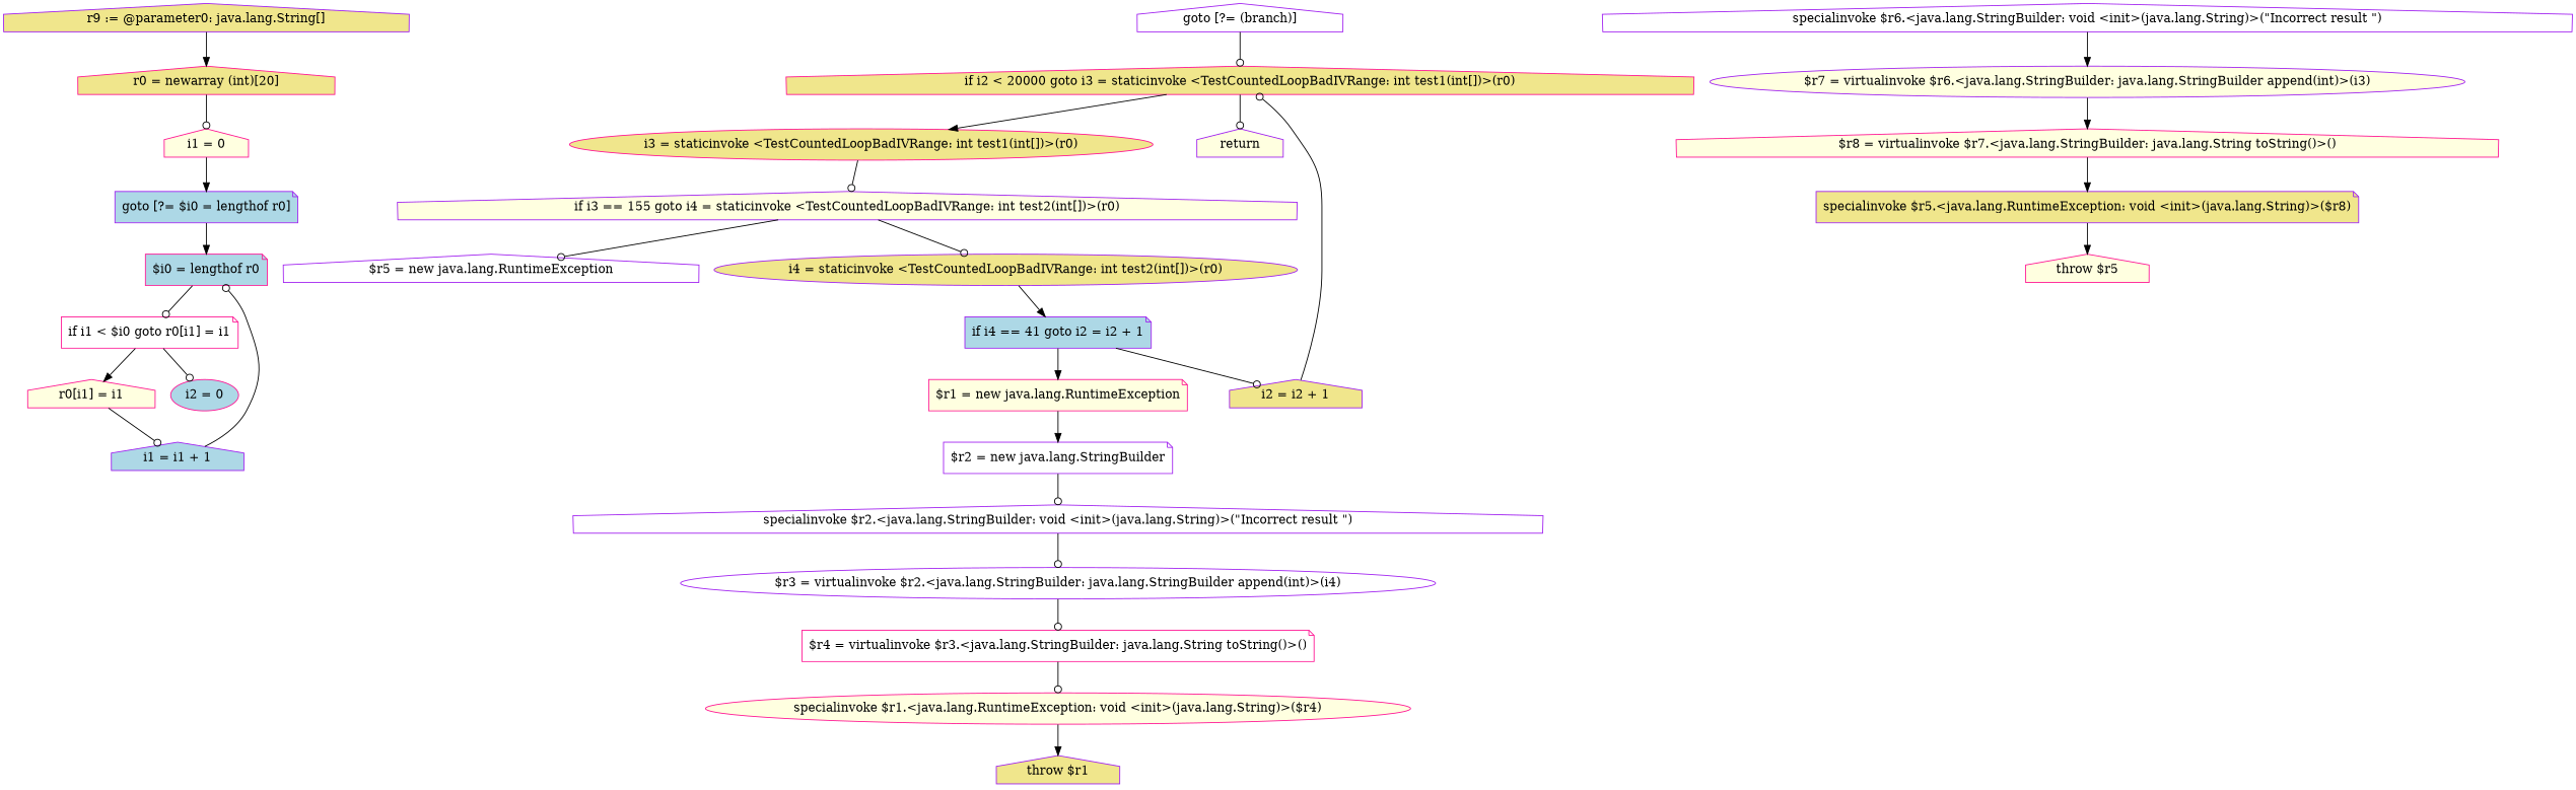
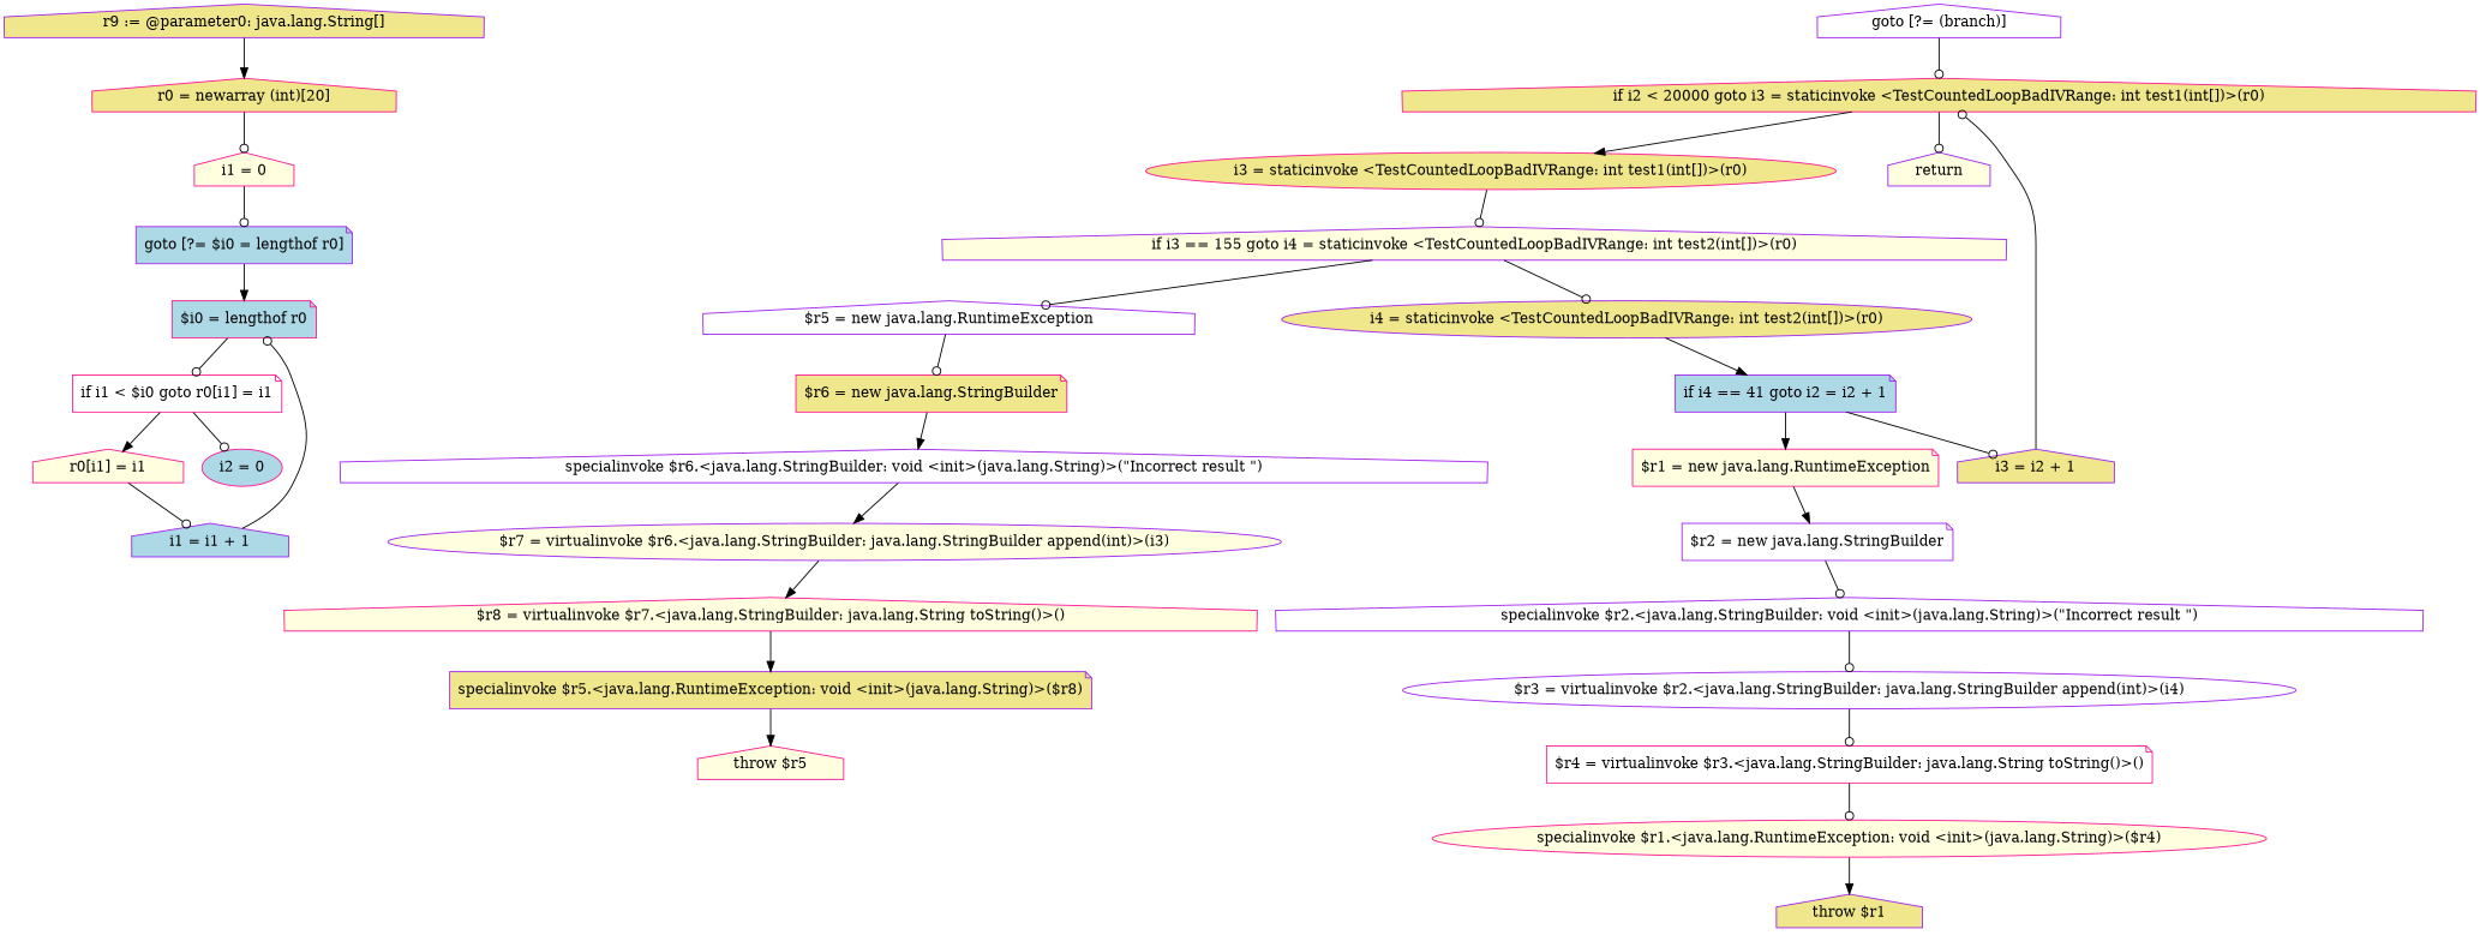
  digraph {
    node [color=purple fillcolor=khaki shape=house style=filled]
    edge [arrowhead=odot]
    "r0 = newarray (int)[20]" [color=deeppink]
    "r9 := @parameter0: java.lang.String[]"
    "i1 = 0" [color=deeppink fillcolor=lightyellow]
    "goto [?= $i0 = lengthof r0]" [fillcolor=lightblue shape=note]
    "$i0 = lengthof r0" [color=deeppink fillcolor=lightblue shape=note]
    "if i1 < $i0 goto r0[i1] = i1" [color=deeppink fillcolor=white shape=note]
    "r0[i1] = i1" [color=deeppink fillcolor=lightyellow]
    "i1 = i1 + 1" [fillcolor=lightblue]
    "i2 = 0" [color=deeppink fillcolor=lightblue shape=ellipse]
    "goto [?= (branch)]" [fillcolor=white]
    "if i2 < 20000 goto i3 = staticinvoke <TestCountedLoopBadIVRange: int test1(int[])>(r0)" [color=deeppink]
    "i3 = staticinvoke <TestCountedLoopBadIVRange: int test1(int[])>(r0)" [color=deeppink shape=ellipse]
    return [fillcolor=lightyellow]
    "if i3 == 155 goto i4 = staticinvoke <TestCountedLoopBadIVRange: int test2(int[])>(r0)" [fillcolor=lightyellow]
    "$r5 = new java.lang.RuntimeException" [fillcolor=white]
    "i4 = staticinvoke <TestCountedLoopBadIVRange: int test2(int[])>(r0)" [shape=ellipse]
+   "$r6 = new java.lang.StringBuilder" [color=deeppink shape=note]
    "if i4 == 41 goto i2 = i2 + 1" [fillcolor=lightblue shape=note]
    "specialinvoke $r6.<java.lang.StringBuilder: void <init>(java.lang.String)>(\"Incorrect result \")" [fillcolor=white]
    "$r7 = virtualinvoke $r6.<java.lang.StringBuilder: java.lang.StringBuilder append(int)>(i3)" [fillcolor=lightyellow shape=ellipse]
    "$r8 = virtualinvoke $r7.<java.lang.StringBuilder: java.lang.String toString()>()" [color=deeppink fillcolor=lightyellow]
    "specialinvoke $r5.<java.lang.RuntimeException: void <init>(java.lang.String)>($r8)" [shape=note]
    "throw $r5" [color=deeppink fillcolor=lightyellow]
    "$r1 = new java.lang.RuntimeException" [color=deeppink fillcolor=lightyellow shape=note]
-   "i2 = i2 + 1"
+   "i2 = i2 + 1" [label="i3 = i2 + 1"]
    "$r2 = new java.lang.StringBuilder" [fillcolor=white shape=note]
    "specialinvoke $r2.<java.lang.StringBuilder: void <init>(java.lang.String)>(\"Incorrect result \")" [fillcolor=white]
    "$r3 = virtualinvoke $r2.<java.lang.StringBuilder: java.lang.StringBuilder append(int)>(i4)" [fillcolor=white shape=ellipse]
    "$r4 = virtualinvoke $r3.<java.lang.StringBuilder: java.lang.String toString()>()" [color=deeppink fillcolor=white shape=note]
    "specialinvoke $r1.<java.lang.RuntimeException: void <init>(java.lang.String)>($r4)" [color=deeppink fillcolor=lightyellow shape=ellipse]
    "throw $r1"
    "r0 = newarray (int)[20]" -> "i1 = 0"
    "r9 := @parameter0: java.lang.String[]" -> "r0 = newarray (int)[20]" [arrowhead=normal]
-   "i1 = 0" -> "goto [?= $i0 = lengthof r0]" [arrowhead=normal]
+   "i1 = 0" -> "goto [?= $i0 = lengthof r0]"
    "goto [?= $i0 = lengthof r0]" -> "$i0 = lengthof r0" [arrowhead=normal]
    "$i0 = lengthof r0" -> "if i1 < $i0 goto r0[i1] = i1"
    "if i1 < $i0 goto r0[i1] = i1" -> "r0[i1] = i1" [arrowhead=normal]
    "if i1 < $i0 goto r0[i1] = i1" -> "i2 = 0"
    "r0[i1] = i1" -> "i1 = i1 + 1"
    "i1 = i1 + 1" -> "$i0 = lengthof r0"
    "goto [?= (branch)]" -> "if i2 < 20000 goto i3 = staticinvoke <TestCountedLoopBadIVRange: int test1(int[])>(r0)"
    "if i2 < 20000 goto i3 = staticinvoke <TestCountedLoopBadIVRange: int test1(int[])>(r0)" -> "i3 = staticinvoke <TestCountedLoopBadIVRange: int test1(int[])>(r0)" [arrowhead=normal]
    "if i2 < 20000 goto i3 = staticinvoke <TestCountedLoopBadIVRange: int test1(int[])>(r0)" -> return
    "i3 = staticinvoke <TestCountedLoopBadIVRange: int test1(int[])>(r0)" -> "if i3 == 155 goto i4 = staticinvoke <TestCountedLoopBadIVRange: int test2(int[])>(r0)"
    "if i3 == 155 goto i4 = staticinvoke <TestCountedLoopBadIVRange: int test2(int[])>(r0)" -> "$r5 = new java.lang.RuntimeException"
    "if i3 == 155 goto i4 = staticinvoke <TestCountedLoopBadIVRange: int test2(int[])>(r0)" -> "i4 = staticinvoke <TestCountedLoopBadIVRange: int test2(int[])>(r0)"
+   "$r5 = new java.lang.RuntimeException" -> "$r6 = new java.lang.StringBuilder"
    "i4 = staticinvoke <TestCountedLoopBadIVRange: int test2(int[])>(r0)" -> "if i4 == 41 goto i2 = i2 + 1" [arrowhead=normal]
+   "$r6 = new java.lang.StringBuilder" -> "specialinvoke $r6.<java.lang.StringBuilder: void <init>(java.lang.String)>(\"Incorrect result \")" [arrowhead=normal]
    "if i4 == 41 goto i2 = i2 + 1" -> "$r1 = new java.lang.RuntimeException" [arrowhead=normal]
    "if i4 == 41 goto i2 = i2 + 1" -> "i2 = i2 + 1"
    "specialinvoke $r6.<java.lang.StringBuilder: void <init>(java.lang.String)>(\"Incorrect result \")" -> "$r7 = virtualinvoke $r6.<java.lang.StringBuilder: java.lang.StringBuilder append(int)>(i3)" [arrowhead=normal]
    "$r7 = virtualinvoke $r6.<java.lang.StringBuilder: java.lang.StringBuilder append(int)>(i3)" -> "$r8 = virtualinvoke $r7.<java.lang.StringBuilder: java.lang.String toString()>()" [arrowhead=normal]
    "$r8 = virtualinvoke $r7.<java.lang.StringBuilder: java.lang.String toString()>()" -> "specialinvoke $r5.<java.lang.RuntimeException: void <init>(java.lang.String)>($r8)" [arrowhead=normal]
    "specialinvoke $r5.<java.lang.RuntimeException: void <init>(java.lang.String)>($r8)" -> "throw $r5" [arrowhead=normal]
    "$r1 = new java.lang.RuntimeException" -> "$r2 = new java.lang.StringBuilder" [arrowhead=normal]
    "i2 = i2 + 1" -> "if i2 < 20000 goto i3 = staticinvoke <TestCountedLoopBadIVRange: int test1(int[])>(r0)"
    "$r2 = new java.lang.StringBuilder" -> "specialinvoke $r2.<java.lang.StringBuilder: void <init>(java.lang.String)>(\"Incorrect result \")"
    "specialinvoke $r2.<java.lang.StringBuilder: void <init>(java.lang.String)>(\"Incorrect result \")" -> "$r3 = virtualinvoke $r2.<java.lang.StringBuilder: java.lang.StringBuilder append(int)>(i4)"
    "$r3 = virtualinvoke $r2.<java.lang.StringBuilder: java.lang.StringBuilder append(int)>(i4)" -> "$r4 = virtualinvoke $r3.<java.lang.StringBuilder: java.lang.String toString()>()"
    "$r4 = virtualinvoke $r3.<java.lang.StringBuilder: java.lang.String toString()>()" -> "specialinvoke $r1.<java.lang.RuntimeException: void <init>(java.lang.String)>($r4)"
    "specialinvoke $r1.<java.lang.RuntimeException: void <init>(java.lang.String)>($r4)" -> "throw $r1" [arrowhead=normal]
  }
